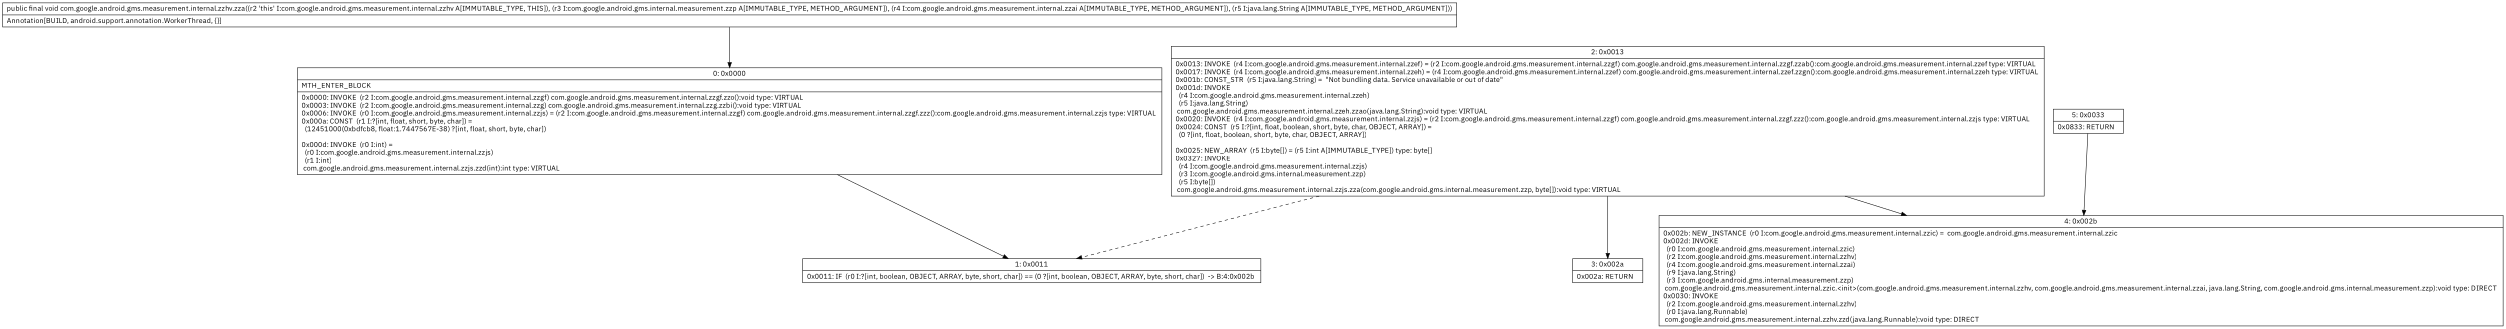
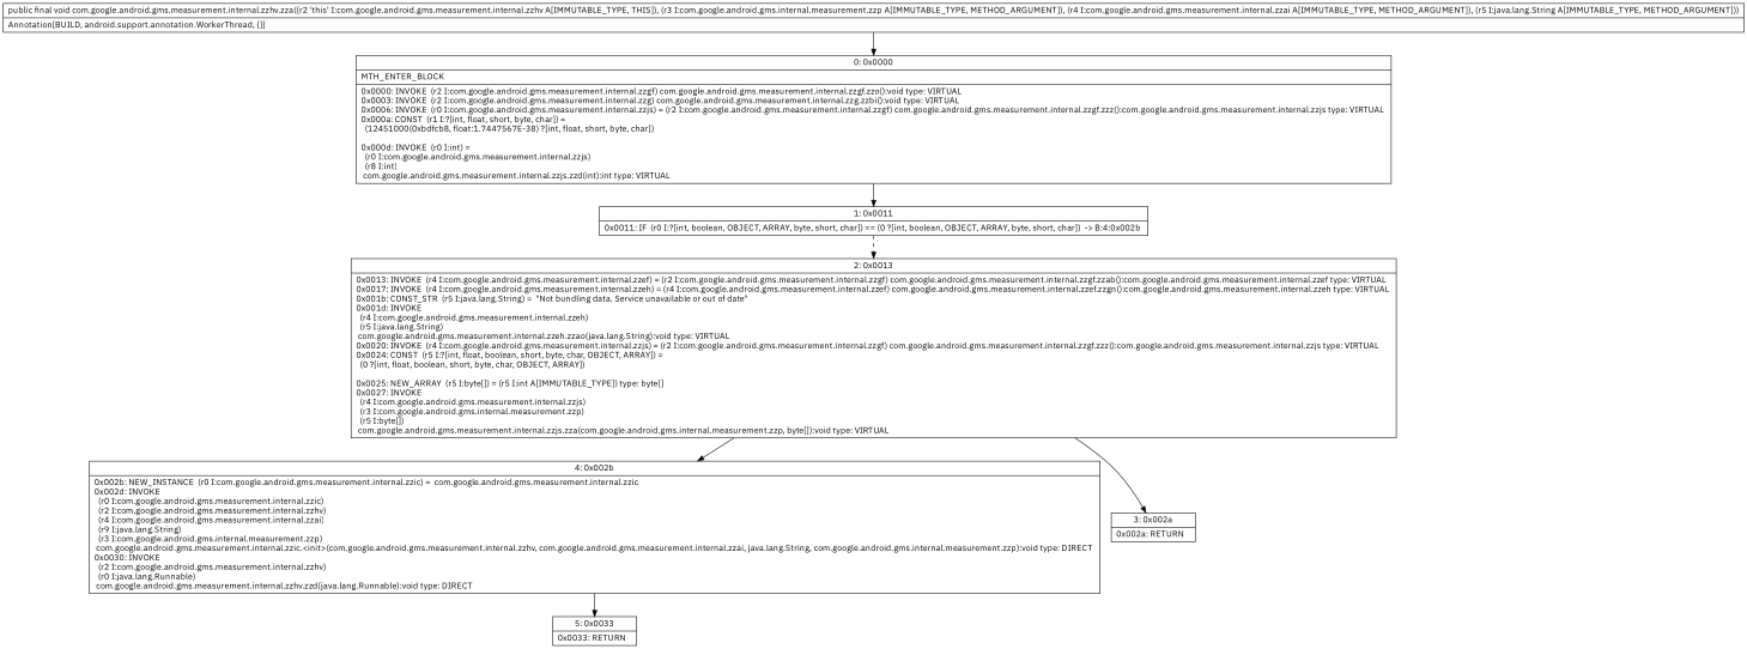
  digraph {
    fontname="IBM Plex Sans"
    node [fontname="IBM Plex Sans" shape=record]
    edge [fontname="IBM Plex Sans"]
-   n1 [label="{0\:\ 0x0000|MTH_ENTER_BLOCK\l|0x0000: INVOKE  (r2 I:com.google.android.gms.measurement.internal.zzgf) com.google.android.gms.measurement.internal.zzgf.zzo():void type: VIRTUAL \l0x0003: INVOKE  (r2 I:com.google.android.gms.measurement.internal.zzg) com.google.android.gms.measurement.internal.zzg.zzbi():void type: VIRTUAL \l0x0006: INVOKE  (r0 I:com.google.android.gms.measurement.internal.zzjs) = (r2 I:com.google.android.gms.measurement.internal.zzgf) com.google.android.gms.measurement.internal.zzgf.zzz():com.google.android.gms.measurement.internal.zzjs type: VIRTUAL \l0x000a: CONST  (r1 I:?[int, float, short, byte, char]) = \l  (12451000(0xbdfcb8, float:1.7447567E\-38) ?[int, float, short, byte, char])\l \l0x000d: INVOKE  (r0 I:int) = \l  (r0 I:com.google.android.gms.measurement.internal.zzjs)\l  (r1 I:int)\l com.google.android.gms.measurement.internal.zzjs.zzd(int):int type: VIRTUAL \l}"]
+   n1 [label="{0\:\ 0x0000|MTH_ENTER_BLOCK\l|0x0000: INVOKE  (r2 I:com.google.android.gms.measurement.internal.zzgf) com.google.android.gms.measurement.internal.zzgf.zzo():void type: VIRTUAL \l0x0003: INVOKE  (r2 I:com.google.android.gms.measurement.internal.zzg) com.google.android.gms.measurement.internal.zzg.zzbi():void type: VIRTUAL \l0x0006: INVOKE  (r0 I:com.google.android.gms.measurement.internal.zzjs) = (r2 I:com.google.android.gms.measurement.internal.zzgf) com.google.android.gms.measurement.internal.zzgf.zzz():com.google.android.gms.measurement.internal.zzjs type: VIRTUAL \l0x000a: CONST  (r1 I:?[int, float, short, byte, char]) = \l  (12451000(0xbdfcb8, float:1.7447567E\-38) ?[int, float, short, byte, char])\l \l0x000d: INVOKE  (r0 I:int) = \l  (r0 I:com.google.android.gms.measurement.internal.zzjs)\l  (r8 I:int)\l com.google.android.gms.measurement.internal.zzjs.zzd(int):int type: VIRTUAL \l}"]
    n2 [label="{1\:\ 0x0011|0x0011: IF  (r0 I:?[int, boolean, OBJECT, ARRAY, byte, short, char]) == (0 ?[int, boolean, OBJECT, ARRAY, byte, short, char])  \-\> B:4:0x002b \l}"]
-   n3 [label="{2\:\ 0x0013|0x0013: INVOKE  (r4 I:com.google.android.gms.measurement.internal.zzef) = (r2 I:com.google.android.gms.measurement.internal.zzgf) com.google.android.gms.measurement.internal.zzgf.zzab():com.google.android.gms.measurement.internal.zzef type: VIRTUAL \l0x0017: INVOKE  (r4 I:com.google.android.gms.measurement.internal.zzeh) = (r4 I:com.google.android.gms.measurement.internal.zzef) com.google.android.gms.measurement.internal.zzef.zzgn():com.google.android.gms.measurement.internal.zzeh type: VIRTUAL \l0x001b: CONST_STR  (r5 I:java.lang.String) =  \"Not bundling data. Service unavailable or out of date\" \l0x001d: INVOKE  \l  (r4 I:com.google.android.gms.measurement.internal.zzeh)\l  (r5 I:java.lang.String)\l com.google.android.gms.measurement.internal.zzeh.zzao(java.lang.String):void type: VIRTUAL \l0x0020: INVOKE  (r4 I:com.google.android.gms.measurement.internal.zzjs) = (r2 I:com.google.android.gms.measurement.internal.zzgf) com.google.android.gms.measurement.internal.zzgf.zzz():com.google.android.gms.measurement.internal.zzjs type: VIRTUAL \l0x0024: CONST  (r5 I:?[int, float, boolean, short, byte, char, OBJECT, ARRAY]) = \l  (0 ?[int, float, boolean, short, byte, char, OBJECT, ARRAY])\l \l0x0025: NEW_ARRAY  (r5 I:byte[]) = (r5 I:int A[IMMUTABLE_TYPE]) type: byte[] \l0x0327: INVOKE  \l  (r4 I:com.google.android.gms.measurement.internal.zzjs)\l  (r3 I:com.google.android.gms.internal.measurement.zzp)\l  (r5 I:byte[])\l com.google.android.gms.measurement.internal.zzjs.zza(com.google.android.gms.internal.measurement.zzp, byte[]):void type: VIRTUAL \l}"]
+   n3 [label="{2\:\ 0x0013|0x0013: INVOKE  (r4 I:com.google.android.gms.measurement.internal.zzef) = (r2 I:com.google.android.gms.measurement.internal.zzgf) com.google.android.gms.measurement.internal.zzgf.zzab():com.google.android.gms.measurement.internal.zzef type: VIRTUAL \l0x0017: INVOKE  (r4 I:com.google.android.gms.measurement.internal.zzeh) = (r4 I:com.google.android.gms.measurement.internal.zzef) com.google.android.gms.measurement.internal.zzef.zzgn():com.google.android.gms.measurement.internal.zzeh type: VIRTUAL \l0x001b: CONST_STR  (r5 I:java.lang.String) =  \"Not bundling data. Service unavailable or out of date\" \l0x001d: INVOKE  \l  (r4 I:com.google.android.gms.measurement.internal.zzeh)\l  (r5 I:java.lang.String)\l com.google.android.gms.measurement.internal.zzeh.zzao(java.lang.String):void type: VIRTUAL \l0x0020: INVOKE  (r4 I:com.google.android.gms.measurement.internal.zzjs) = (r2 I:com.google.android.gms.measurement.internal.zzgf) com.google.android.gms.measurement.internal.zzgf.zzz():com.google.android.gms.measurement.internal.zzjs type: VIRTUAL \l0x0024: CONST  (r5 I:?[int, float, boolean, short, byte, char, OBJECT, ARRAY]) = \l  (0 ?[int, float, boolean, short, byte, char, OBJECT, ARRAY])\l \l0x0025: NEW_ARRAY  (r5 I:byte[]) = (r5 I:int A[IMMUTABLE_TYPE]) type: byte[] \l0x0027: INVOKE  \l  (r4 I:com.google.android.gms.measurement.internal.zzjs)\l  (r3 I:com.google.android.gms.internal.measurement.zzp)\l  (r5 I:byte[])\l com.google.android.gms.measurement.internal.zzjs.zza(com.google.android.gms.internal.measurement.zzp, byte[]):void type: VIRTUAL \l}"]
    n4 [label="{4\:\ 0x002b|0x002b: NEW_INSTANCE  (r0 I:com.google.android.gms.measurement.internal.zzic) =  com.google.android.gms.measurement.internal.zzic \l0x002d: INVOKE  \l  (r0 I:com.google.android.gms.measurement.internal.zzic)\l  (r2 I:com.google.android.gms.measurement.internal.zzhv)\l  (r4 I:com.google.android.gms.measurement.internal.zzai)\l  (r9 I:java.lang.String)\l  (r3 I:com.google.android.gms.internal.measurement.zzp)\l com.google.android.gms.measurement.internal.zzic.\<init\>(com.google.android.gms.measurement.internal.zzhv, com.google.android.gms.measurement.internal.zzai, java.lang.String, com.google.android.gms.internal.measurement.zzp):void type: DIRECT \l0x0030: INVOKE  \l  (r2 I:com.google.android.gms.measurement.internal.zzhv)\l  (r0 I:java.lang.Runnable)\l com.google.android.gms.measurement.internal.zzhv.zzd(java.lang.Runnable):void type: DIRECT \l}"]
    n5 [label="{3\:\ 0x002a|0x002a: RETURN   \l}"]
-   n6 [label="{5\:\ 0x0033|0x0833: RETURN   \l}"]
+   n6 [label="{5\:\ 0x0033|0x0033: RETURN   \l}"]
    n7 [label="{public final void com.google.android.gms.measurement.internal.zzhv.zza((r2 'this' I:com.google.android.gms.measurement.internal.zzhv A[IMMUTABLE_TYPE, THIS]), (r3 I:com.google.android.gms.internal.measurement.zzp A[IMMUTABLE_TYPE, METHOD_ARGUMENT]), (r4 I:com.google.android.gms.measurement.internal.zzai A[IMMUTABLE_TYPE, METHOD_ARGUMENT]), (r5 I:java.lang.String A[IMMUTABLE_TYPE, METHOD_ARGUMENT]))  | Annotation[BUILD, android.support.annotation.WorkerThread, \{\}]\l}"]
    n1 -> n2
-   n3 -> n2 [style=dashed]
+   n2 -> n3 [style=dashed]
    n3 -> n4
    n3 -> n5
-   n6 -> n4
+   n4 -> n6
    n7 -> n1
  }
